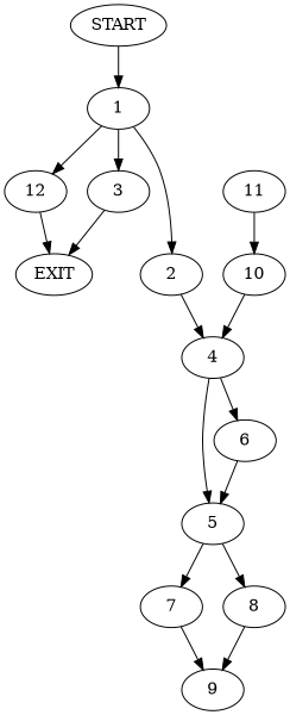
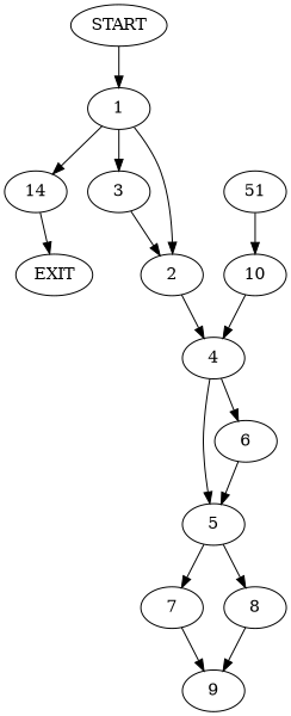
  digraph {
    n1 [label=START]
    1
-   12
+   12 [label=14]
    2
    3
    n6 [label=EXIT]
    4
    5
    6
    7
    8
    9
    10
-   11
+   11 [label=51]
    n1 -> 1
    1 -> 12
    1 -> 2
    1 -> 3
    12 -> n6
    2 -> 4
-   3 -> n6
+   3 -> 2
    4 -> 5
    4 -> 6
    5 -> 7
    5 -> 8
    6 -> 5
    7 -> 9
    8 -> 9
    10 -> 4
    11 -> 10
  }
